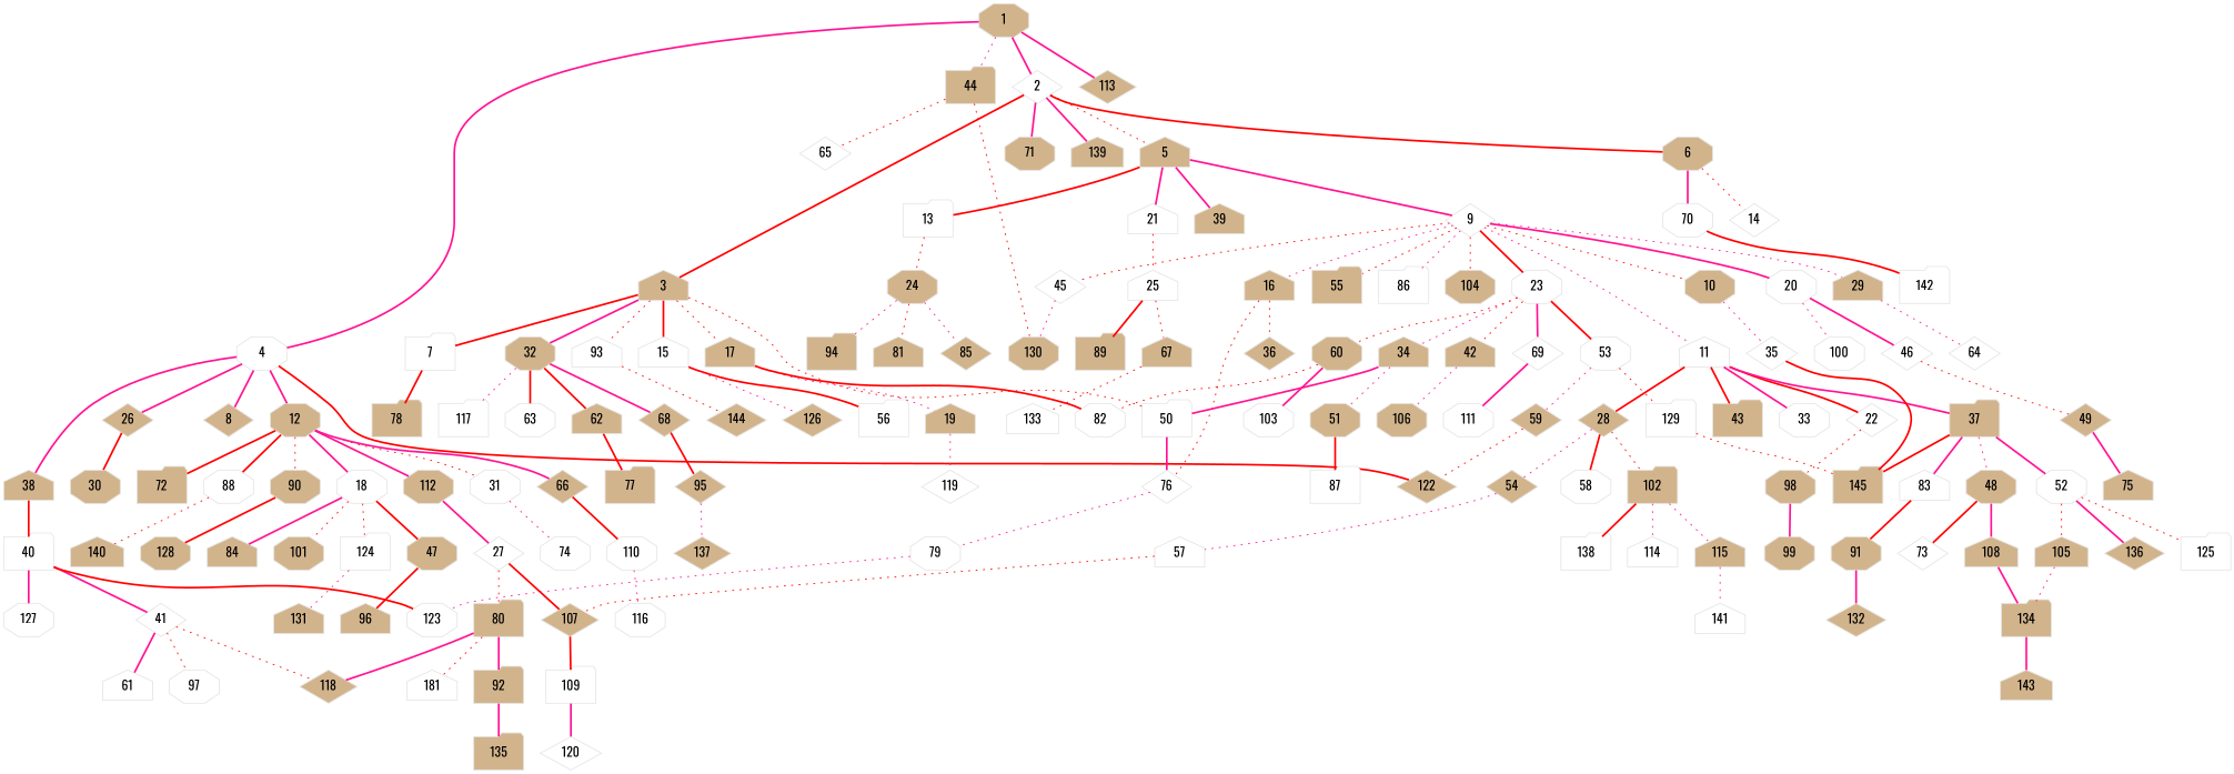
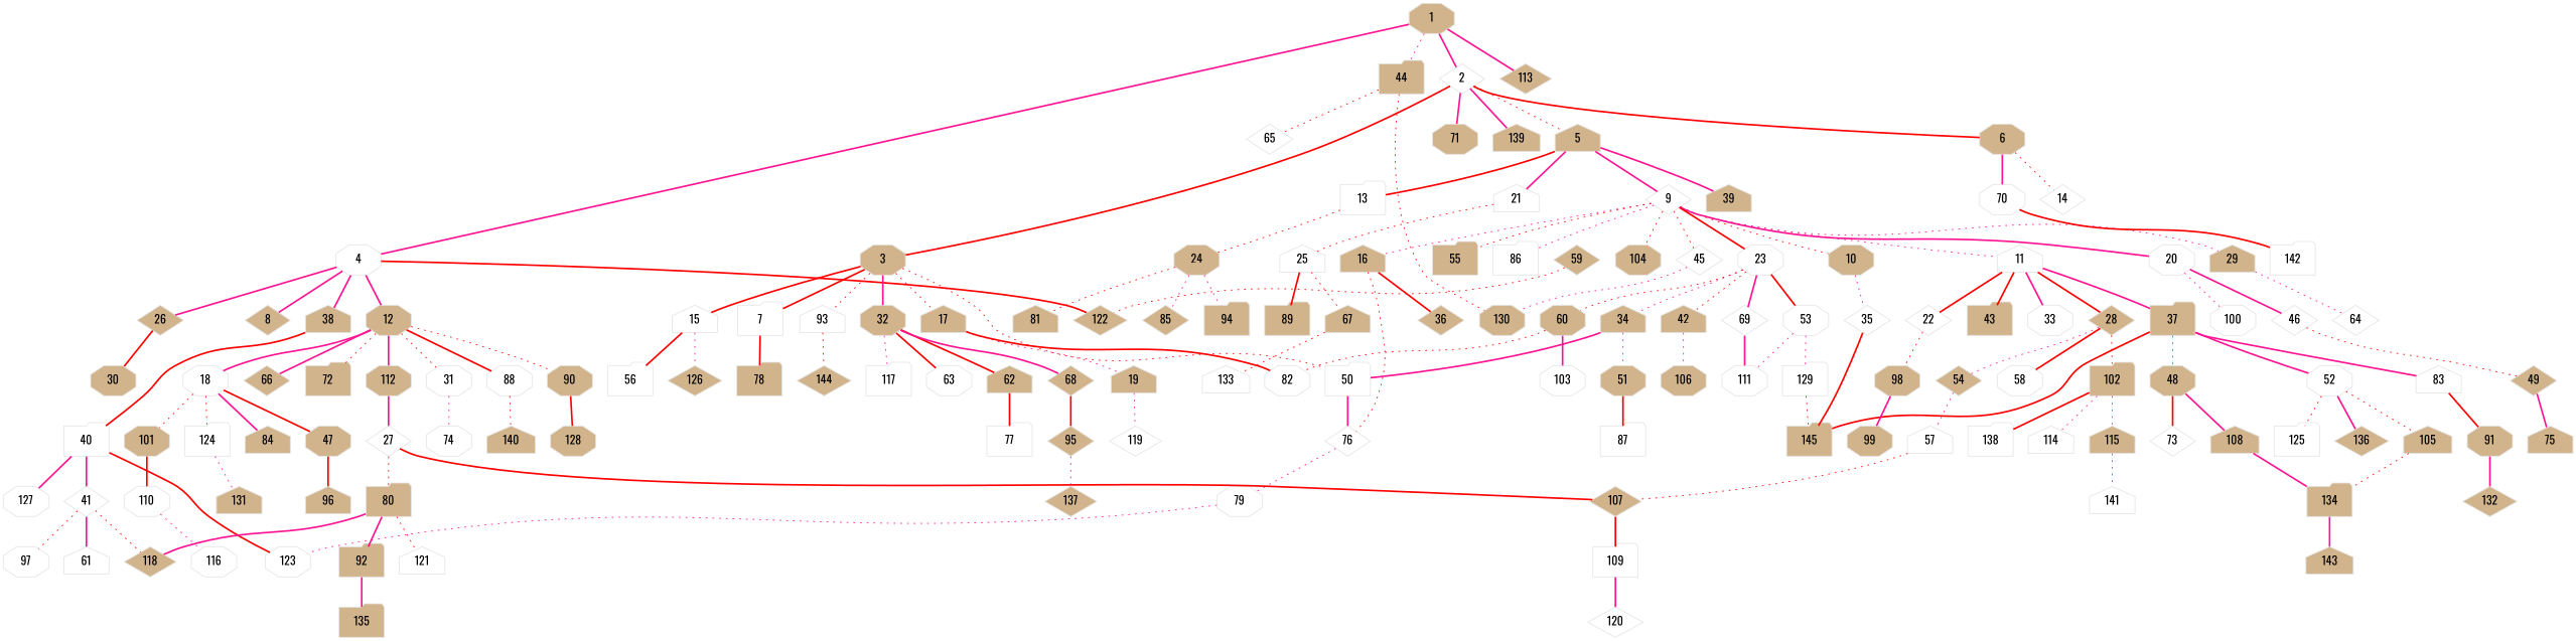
  graph {
    fontname=Oswald
    node [color=gray90 fillcolor=tan fontname=Oswald shape=octagon style=filled]
    edge [color=red fontname=Oswald style=bold]
    2 [fillcolor=white shape=diamond]
    1
    4 [fillcolor=white]
    44 [shape=folder]
    113 [shape=diamond]
-   3 [shape=house]
+   3
    5 [shape=house]
    6
    71
    139 [shape=house]
    8 [shape=diamond]
    12
    26 [shape=diamond]
    38 [shape=house]
    122 [shape=diamond]
    65 [fillcolor=white shape=diamond]
    130
    7 [fillcolor=white shape=folder]
    15 [fillcolor=white shape=house]
    17 [shape=house]
    32
    50 [fillcolor=white shape=folder]
    93 [fillcolor=white shape=house]
    9 [fillcolor=white shape=diamond]
    13 [fillcolor=white shape=folder]
    21 [fillcolor=white shape=house]
    39 [shape=house]
    14 [fillcolor=white shape=diamond]
    70 [fillcolor=white]
    78 [shape=folder]
    56 [fillcolor=white shape=folder]
    126 [shape=diamond]
    19 [shape=house]
    82 [fillcolor=white]
    62 [shape=house]
    63 [fillcolor=white]
    68 [shape=diamond]
    117 [fillcolor=white shape=folder]
    76 [fillcolor=white shape=diamond]
    144 [shape=diamond]
    18 [fillcolor=white]
    31 [fillcolor=white]
    66 [shape=diamond]
    72 [shape=folder]
    88 [fillcolor=white]
    90
    112
    30
    40 [fillcolor=white shape=folder]
    10
    11 [fillcolor=white shape=house]
    16 [shape=house]
    20 [fillcolor=white]
    23 [fillcolor=white]
    29 [shape=house]
    45 [fillcolor=white shape=diamond]
    55 [shape=folder]
    86 [fillcolor=white shape=folder]
    104
    24
    25 [fillcolor=white shape=house]
    142 [fillcolor=white shape=folder]
    35 [fillcolor=white shape=diamond]
    22 [fillcolor=white shape=diamond]
    28 [shape=diamond]
    33 [fillcolor=white]
    37 [shape=folder]
    43 [shape=folder]
    36 [shape=diamond]
    46 [fillcolor=white shape=diamond]
    100 [fillcolor=white]
    34 [shape=house]
    42 [shape=house]
    53 [fillcolor=white]
    60
    69 [fillcolor=white shape=diamond]
    64 [fillcolor=white shape=diamond]
    145 [shape=folder]
    98
    54 [shape=diamond]
    58 [fillcolor=white]
    102 [shape=folder]
    48
    52 [fillcolor=white]
    83 [fillcolor=white shape=house]
    47
    84 [shape=house]
    101
    124 [fillcolor=white shape=folder]
    74 [fillcolor=white]
    140 [shape=house]
    128
    27 [fillcolor=white shape=diamond]
    81 [shape=house]
    85 [shape=diamond]
    94 [shape=folder]
    79 [fillcolor=white]
    119 [fillcolor=white shape=diamond]
    80 [shape=folder]
    107 [shape=diamond]
    96 [shape=house]
    110 [fillcolor=white]
    131 [shape=house]
    49 [shape=diamond]
    67 [shape=house]
    89 [shape=folder]
    99
    51
    106
    59 [shape=diamond]
    129 [fillcolor=white shape=folder]
    103 [fillcolor=white]
    111 [fillcolor=white]
    133 [fillcolor=white shape=house]
    118 [shape=diamond]
    92 [shape=folder]
-   121 [fillcolor=white shape=house label=181]
+   121 [fillcolor=white shape=house]
    109 [fillcolor=white shape=folder]
    57 [fillcolor=white shape=house]
    114 [fillcolor=white shape=house]
    115 [shape=house]
    138 [fillcolor=white shape=folder]
-   77 [shape=folder]
+   77 [fillcolor=white shape=folder]
    95 [shape=diamond]
    87 [fillcolor=white shape=folder]
    73 [fillcolor=white shape=diamond]
    108 [shape=house]
    105 [shape=house]
    125 [fillcolor=white shape=folder]
    136 [shape=diamond]
    91
    41 [fillcolor=white shape=diamond]
    123 [fillcolor=white]
    127 [fillcolor=white]
    61 [fillcolor=white shape=house]
    97 [fillcolor=white]
    75 [shape=house]
    134 [shape=folder]
    137 [shape=diamond]
    135 [shape=folder]
    132 [shape=diamond]
    116 [fillcolor=white]
    141 [fillcolor=white shape=house]
    143 [shape=house]
    120 [fillcolor=white shape=diamond]
    2 -- 3
    2 -- 5 [style=dotted]
    2 -- 6
    2 -- 71 [color=deeppink]
    2 -- 139 [color=deeppink]
    1 -- 2 [color=deeppink]
    1 -- 4 [color=deeppink]
    1 -- 44 [color=deeppink style=dotted]
    1 -- 113 [color=deeppink]
    4 -- 8 [color=deeppink]
    4 -- 12 [color=deeppink]
    4 -- 26 [color=deeppink]
    4 -- 38 [color=deeppink]
    4 -- 122
    44 -- 65 [style=dotted]
    44 -- 130 [style=dotted]
    3 -- 7
    3 -- 15
    3 -- 17 [style=dotted]
    3 -- 32 [color=deeppink]
    3 -- 50 [style=dotted]
    3 -- 93 [style=dotted]
    5 -- 9 [color=deeppink]
    5 -- 13
    5 -- 21 [color=deeppink]
    5 -- 39 [color=deeppink]
    6 -- 14 [style=dotted]
    6 -- 70 [color=deeppink]
    12 -- 18 [color=deeppink]
    12 -- 31 [style=dotted]
    12 -- 66 [color=deeppink]
-   12 -- 72
+   12 -- 72 [style=dotted]
    12 -- 88
    12 -- 90 [style=dotted]
    12 -- 112 [color=deeppink]
    26 -- 30
    38 -- 40
    7 -- 78
    15 -- 56
    15 -- 126 [color=deeppink style=dotted]
    17 -- 19 [color=deeppink style=dotted]
    17 -- 82
    32 -- 62
    32 -- 63
    32 -- 68 [color=deeppink]
    32 -- 117 [color=deeppink style=dotted]
    50 -- 76 [color=deeppink]
    93 -- 144 [style=dotted]
    9 -- 10 [style=dotted]
    9 -- 11 [color=deeppink style=dotted]
    9 -- 16 [color=deeppink style=dotted]
    9 -- 20 [color=deeppink]
    9 -- 23
    9 -- 29 [color=deeppink style=dotted]
    9 -- 45 [style=dotted]
    9 -- 55 [style=dotted]
    9 -- 86 [color=deeppink style=dotted]
    9 -- 104 [style=dotted]
    13 -- 24 [style=dotted]
    21 -- 25 [style=dotted]
    70 -- 142
    19 -- 119 [color=deeppink style=dotted]
    62 -- 77
    68 -- 95
    76 -- 79 [color=deeppink style=dotted]
    18 -- 47
    18 -- 84 [color=deeppink]
    18 -- 101 [style=dotted]
    18 -- 124 [style=dotted]
    31 -- 74 [color=deeppink style=dotted]
    88 -- 140 [style=dotted]
    90 -- 128
    112 -- 27 [color=deeppink]
    40 -- 41 [color=deeppink]
    40 -- 123
    40 -- 127 [color=deeppink]
    10 -- 35 [color=deeppink style=dotted]
    11 -- 22
    11 -- 28
    11 -- 33 [color=deeppink]
    11 -- 37 [color=deeppink]
    11 -- 43
    16 -- 76 [style=dotted]
-   16 -- 36 [style=dotted]
+   16 -- 36
    20 -- 46 [color=deeppink]
    20 -- 100 [color=deeppink style=dotted]
    23 -- 34 [color=deeppink style=dotted]
    23 -- 42 [style=dotted]
    23 -- 53
    23 -- 60 [style=dotted]
    23 -- 69 [color=deeppink]
    29 -- 64 [color=deeppink style=dotted]
    45 -- 130 [color=deeppink style=dotted]
    24 -- 81 [style=dotted]
    24 -- 85 [color=deeppink style=dotted]
    24 -- 94 [color=deeppink style=dotted]
    25 -- 67 [style=dotted]
    25 -- 89
    35 -- 145
    22 -- 98 [style=dotted]
    28 -- 54 [color=deeppink style=dotted]
    28 -- 58
    28 -- 102 [style=dotted]
    37 -- 145
    37 -- 48 [color=deeppink style=dotted]
    37 -- 52 [color=deeppink]
    37 -- 83 [color=deeppink]
    46 -- 49 [style=dotted]
    34 -- 50 [color=deeppink]
    34 -- 51 [color=deeppink style=dotted]
    42 -- 106 [color=deeppink style=dotted]
-   53 -- 59 [color=deeppink style=dotted]
-   53 -- 129 [style=dotted]
+   53 -- 111 [color=deeppink style=dotted]
+   53 -- 129 [color=deeppink style=dotted]
    60 -- 82 [style=dotted]
    60 -- 103 [color=deeppink]
    69 -- 111 [color=deeppink]
    98 -- 99 [color=deeppink]
    54 -- 57 [color=deeppink style=dotted]
    102 -- 114 [color=deeppink style=dotted]
    102 -- 115 [color=deeppink style=dotted]
    102 -- 138
    48 -- 73
    48 -- 108 [color=deeppink]
    52 -- 105 [style=dotted]
    52 -- 125 [style=dotted]
    52 -- 136 [color=deeppink]
    83 -- 91
    47 -- 96
-   66 -- 110
+   101 -- 110
    124 -- 131 [color=deeppink style=dotted]
    27 -- 80 [style=dotted]
    27 -- 107
    79 -- 123 [color=deeppink style=dotted]
    80 -- 118 [color=deeppink]
    80 -- 92 [color=deeppink]
    80 -- 121 [style=dotted]
    107 -- 109
    110 -- 116 [color=deeppink style=dotted]
    49 -- 75 [color=deeppink]
    67 -- 133 [style=dotted]
    51 -- 87
    59 -- 122 [style=dotted]
    129 -- 145 [style=dotted]
    92 -- 135 [color=deeppink]
    109 -- 120 [color=deeppink]
    57 -- 107 [style=dotted]
    115 -- 141 [color=deeppink style=dotted]
    95 -- 137 [color=deeppink style=dotted]
    108 -- 134 [color=deeppink]
-   105 -- 134 [color=deeppink style=dotted]
+   105 -- 134 [style=dotted]
    91 -- 132 [color=deeppink]
    41 -- 118 [style=dotted]
    41 -- 61 [color=deeppink]
    41 -- 97 [style=dotted]
    134 -- 143 [color=deeppink]
  }
